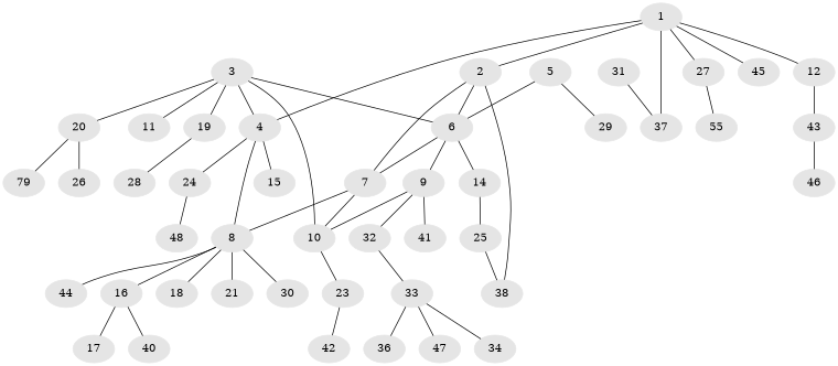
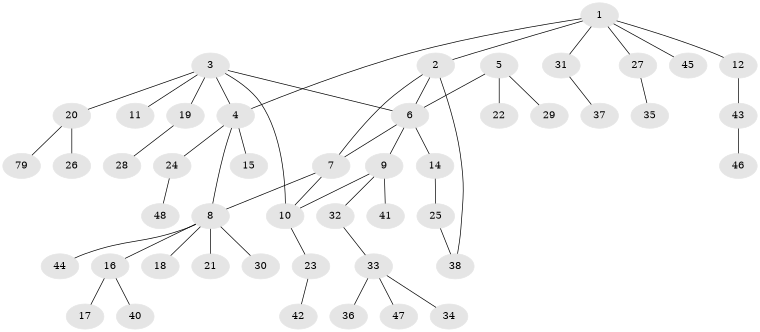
  graph {
    node [color=gray90 style=filled]
    1
    2
    4
    12
    27
    31
    45
    6
    7
    38
    8
    15
    24
    43
-   35 [label=55]
+   35
    37
    9
    14
    10
    23
    3
    11
    19
    20
    28
    26
    n27 [label=79]
    16
    18
    21
    30
    44
    48
    5
+   22
    29
    32
    41
    25
    17
    40
    33
    42
    46
    34
    36
    47
    1 -- 2
    1 -- 4
    1 -- 12
    1 -- 27
-   1 -- 37
+   1 -- 31
    1 -- 45
    2 -- 6
    2 -- 7
    2 -- 38
    4 -- 8
    4 -- 15
    4 -- 24
    12 -- 43
    27 -- 35
    31 -- 37
    6 -- 7
    6 -- 9
    6 -- 14
    7 -- 8
    7 -- 10
    8 -- 16
    8 -- 18
    8 -- 21
    8 -- 30
    8 -- 44
    24 -- 48
    43 -- 46
    9 -- 10
    9 -- 32
    9 -- 41
    14 -- 25
    10 -- 23
    23 -- 42
    3 -- 4
    3 -- 6
    3 -- 10
    3 -- 11
    3 -- 19
    3 -- 20
    19 -- 28
    20 -- 26
    20 -- n27
    16 -- 17
    16 -- 40
    5 -- 6
+   5 -- 22
    5 -- 29
    32 -- 33
    25 -- 38
    33 -- 34
    33 -- 36
    33 -- 47
  }
